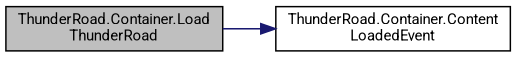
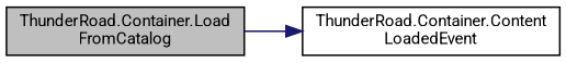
  digraph {
    rankdir=LR
    fontname=Roboto
    node [color=black fontname=Roboto fontsize=10 shape=record style=filled]
-   n1 [fillcolor=grey75 fontcolor=black height=0.2 label="ThunderRoad.Container.Load\lThunderRoad" width=0.4]
+   n1 [fillcolor=grey75 fontcolor=black height=0.2 label="ThunderRoad.Container.Load\lFromCatalog" width=0.4]
    n2 [fillcolor=white height=0.2 label="ThunderRoad.Container.Content\lLoadedEvent" width=0.4]
    n1 -> n2 [color=midnightblue fontname=Roboto fontsize=10 labelfontname=Helvetica labelfontsize=10 style=solid]
  }
